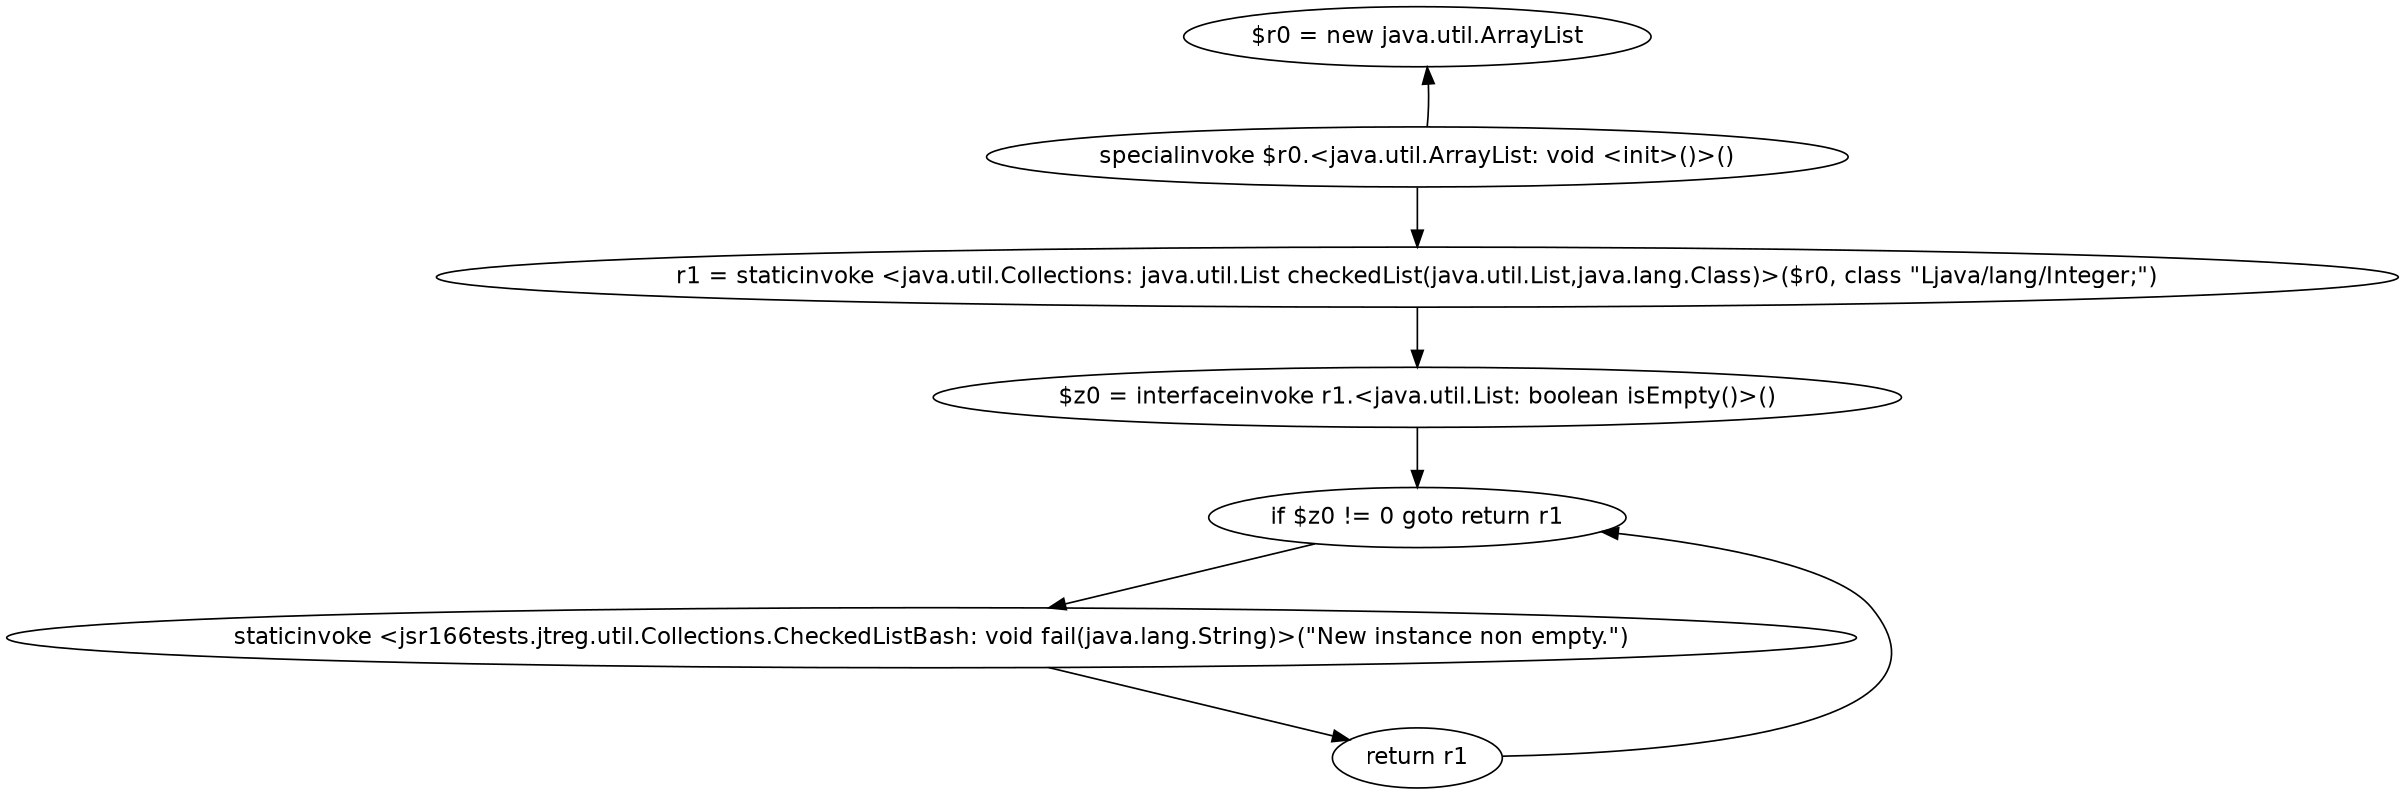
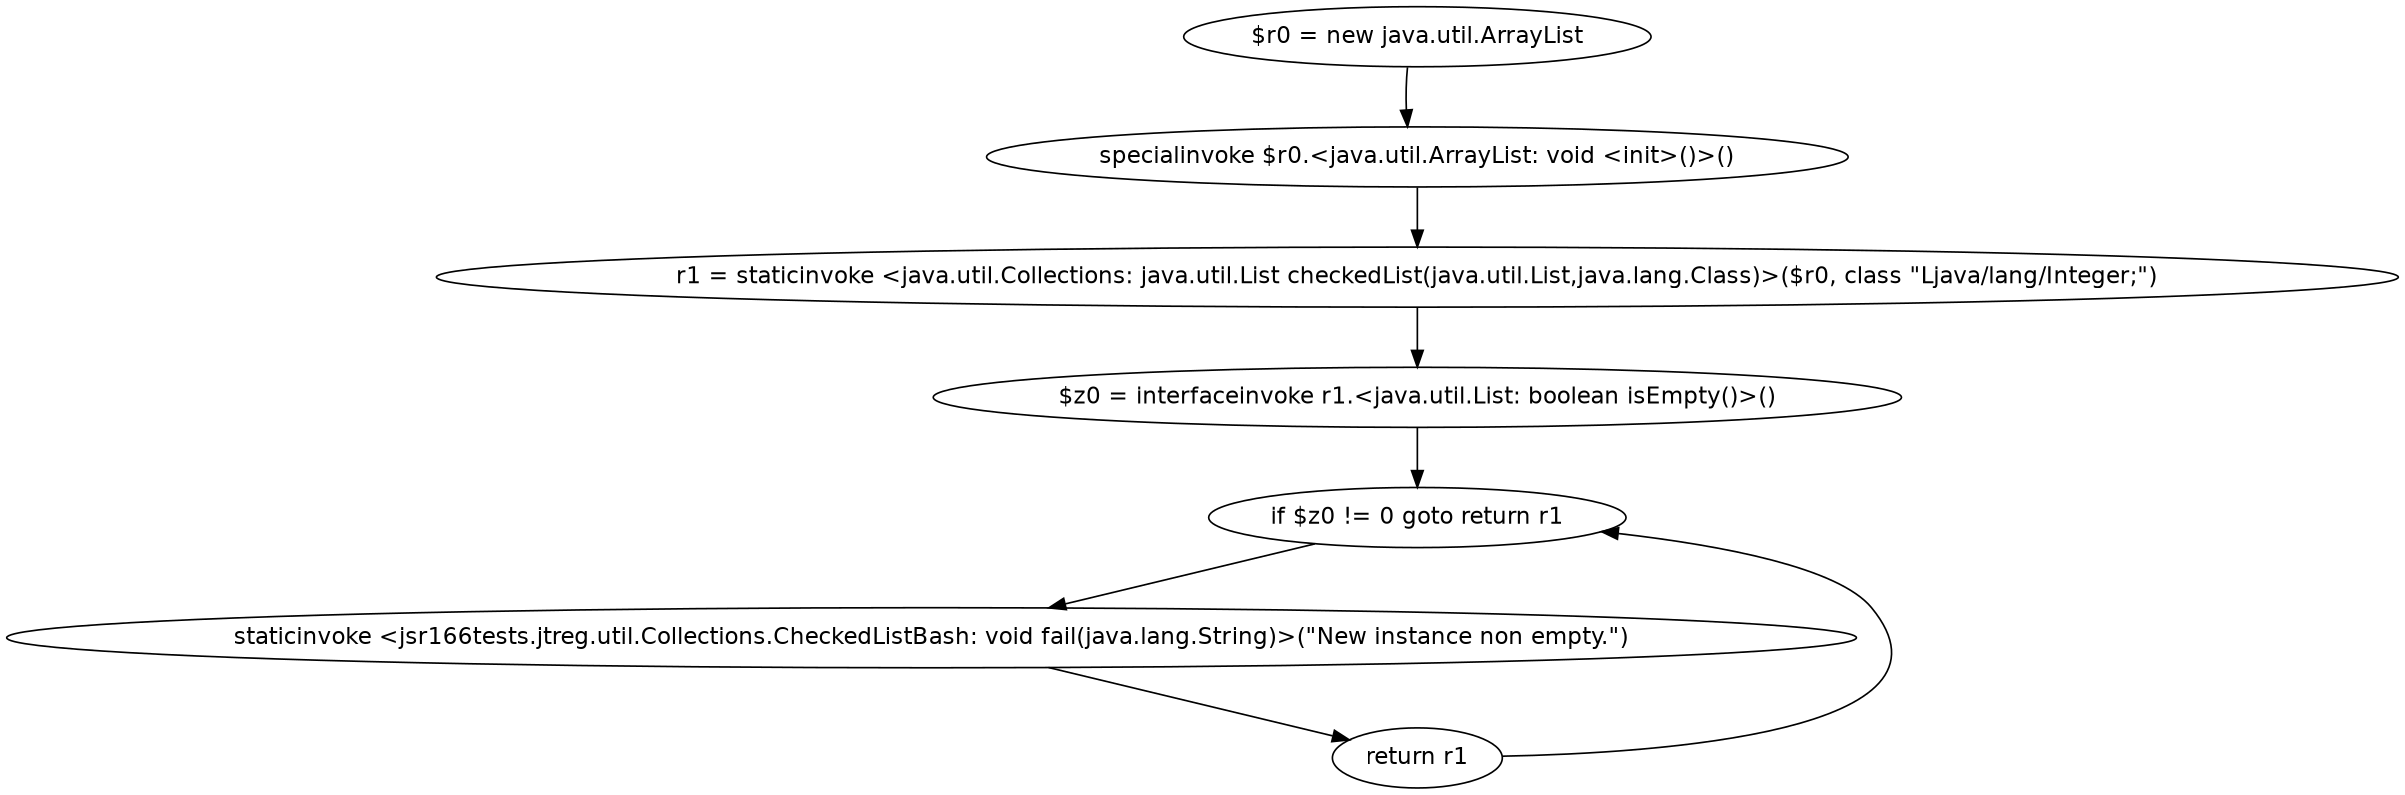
  digraph {
    fontname="DejaVu Sans"
    node [fontname="DejaVu Sans"]
    edge [fontname="DejaVu Sans"]
    "$r0 = new java.util.ArrayList"
    "specialinvoke $r0.<java.util.ArrayList: void <init>()>()"
    "r1 = staticinvoke <java.util.Collections: java.util.List checkedList(java.util.List,java.lang.Class)>($r0, class \"Ljava/lang/Integer;\")"
    "$z0 = interfaceinvoke r1.<java.util.List: boolean isEmpty()>()"
    "if $z0 != 0 goto return r1"
    "staticinvoke <jsr166tests.jtreg.util.Collections.CheckedListBash: void fail(java.lang.String)>(\"New instance non empty.\")"
    "return r1"
-   "specialinvoke $r0.<java.util.ArrayList: void <init>()>()" -> "$r0 = new java.util.ArrayList"
+   "$r0 = new java.util.ArrayList" -> "specialinvoke $r0.<java.util.ArrayList: void <init>()>()"
    "specialinvoke $r0.<java.util.ArrayList: void <init>()>()" -> "r1 = staticinvoke <java.util.Collections: java.util.List checkedList(java.util.List,java.lang.Class)>($r0, class \"Ljava/lang/Integer;\")"
    "r1 = staticinvoke <java.util.Collections: java.util.List checkedList(java.util.List,java.lang.Class)>($r0, class \"Ljava/lang/Integer;\")" -> "$z0 = interfaceinvoke r1.<java.util.List: boolean isEmpty()>()"
    "$z0 = interfaceinvoke r1.<java.util.List: boolean isEmpty()>()" -> "if $z0 != 0 goto return r1"
    "if $z0 != 0 goto return r1" -> "staticinvoke <jsr166tests.jtreg.util.Collections.CheckedListBash: void fail(java.lang.String)>(\"New instance non empty.\")"
    "staticinvoke <jsr166tests.jtreg.util.Collections.CheckedListBash: void fail(java.lang.String)>(\"New instance non empty.\")" -> "return r1"
    "return r1" -> "if $z0 != 0 goto return r1"
  }
